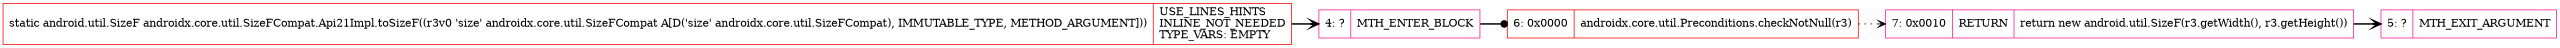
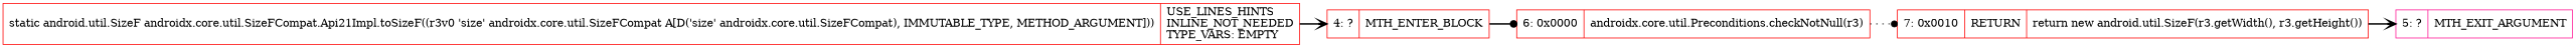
  digraph {
    rankdir=LR
    node [color=red shape=record]
    edge [arrowhead=dot style=bold]
-   n1 [color=deeppink label="{4\:\ ?|MTH_ENTER_BLOCK\l}"]
+   n1 [label="{4\:\ ?|MTH_ENTER_BLOCK\l}"]
    n2 [label="{6\:\ 0x0000|androidx.core.util.Preconditions.checkNotNull(r3)\l}"]
-   n3 [color=deeppink label="{7\:\ 0x0010|RETURN\l|return new android.util.SizeF(r3.getWidth(), r3.getHeight())\l}"]
+   n3 [label="{7\:\ 0x0010|RETURN\l|return new android.util.SizeF(r3.getWidth(), r3.getHeight())\l}"]
    n4 [color=deeppink label="{5\:\ ?|MTH_EXIT_ARGUMENT\l}"]
    n5 [label="{static android.util.SizeF androidx.core.util.SizeFCompat.Api21Impl.toSizeF((r3v0 'size' androidx.core.util.SizeFCompat A[D('size' androidx.core.util.SizeFCompat), IMMUTABLE_TYPE, METHOD_ARGUMENT]))  | USE_LINES_HINTS\lINLINE_NOT_NEEDED\lTYPE_VARS: EMPTY\l}"]
    n1 -> n2
-   n2 -> n3 [arrowhead=vee style=dotted]
+   n2 -> n3 [style=dotted]
    n3 -> n4 [arrowhead=vee]
    n5 -> n1 [arrowhead=vee]
  }
